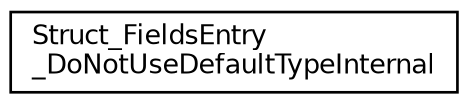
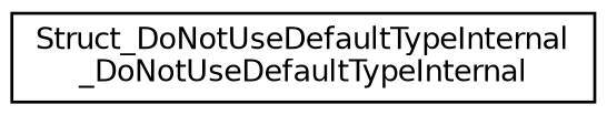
  digraph {
    rankdir=LR
-   n1 [color=black fillcolor=white fontname=Helvetica fontsize=10 height=0.2 label="Struct_FieldsEntry\l_DoNotUseDefaultTypeInternal" shape=record style=filled width=0.4]
+   n1 [color=black fillcolor=white fontname=Helvetica fontsize=10 height=0.2 label="Struct_DoNotUseDefaultTypeInternal\l_DoNotUseDefaultTypeInternal" shape=record style=filled width=0.4]
  }
